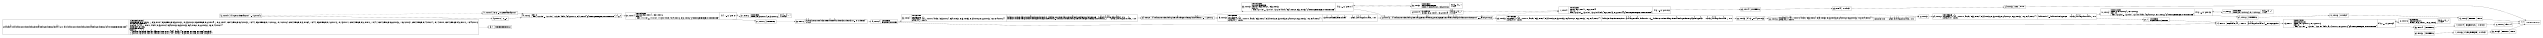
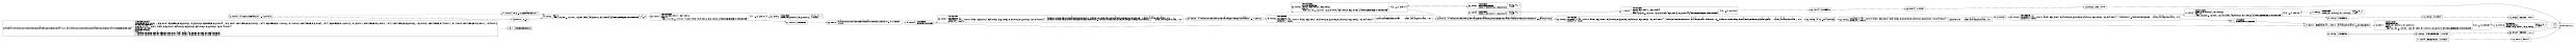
  digraph {
    rankdir=LR
    node [shape=record]
    n1 [label="{43\:\ ?|MTH_ENTER_BLOCK\l}"]
    n2 [label="{46\:\ 0x000b|if (r0.getWriteHoldCount() != 0) goto L42\l}"]
    n3 [label="{47\:\ 0x000d|int r2 = r0.getReadHoldCount()\l}"]
    n4 [label="{48\:\ 0x0012|r2 = 0\l}"]
    n5 [label="{49\:\ 0x0013|PHI: r2 \l  PHI: (r2v2 int) = (r2v1 int), (r2v3 int) binds: [B:48:0x0012, B:47:0x000d] A[DONT_GENERATE, DONT_INLINE]\l|r4 = 0\l}"]
    n6 [label="{50\:\ 0x0014|LOOP_START\lLOOP:0: B:50:0x0014\-\>B:51:0x0016\lPHI: r4 \l  PHI: (r4v1 int) = (r4v0 int), (r4v5 int) binds: [B:49:0x0013, B:51:0x0016] A[DONT_GENERATE, DONT_INLINE]\l|if (r4 \>= r2) goto L7\l}"]
    n7 [label="{51\:\ 0x0016|LOOP_END\lLOOP:0: B:50:0x0014\-\>B:51:0x0016\l|int r4 = r4 + 1\lr1.unlock()\l}"]
    n8 [label="{81\:\ 0x001c|SYNTHETIC\l}"]
    n9 [label="{52\:\ 0x001c|java.util.concurrent.locks.ReentrantReadWriteLock$WriteLock r0 = r0.writeLock()\lr0.lock()\l}"]
    n10 [label="{79\:\ 0x0024|SYNTHETIC\lEXC_TOP_SPLITTER\l}"]
    n11 [label="{53\:\ 0x0024|TRY_ENTER\lTRY_LEAVE\lTryCatch #0 \{all \-\> 0x0070, blocks: (B:53:0x0024, B:59:0x003c, B:65:0x0053, B:69:0x0060, B:68:0x0058), top: B:79:0x0024 \}\lCatch: all \-\> 0x0070\l|kotlinx.coroutines.debug.internal.DebugProbesImpl r5 = kotlinx.coroutines.debug.internal.DebugProbesImpl.INSTANCE     \/\/ Catch: java.lang.Throwable \-\> L70\lkotlinx.coroutines.debug.internal.DebugProbesImpl.installations = kotlinx.coroutines.debug.internal.DebugProbesImpl.installations + 1     \/\/ Catch: java.lang.Throwable \-\> L70\l}"]
    n12 [label="{74\:\ 0x0070|ExcHandler: all \-\> 0x0070\l|java.lang.Throwable r4 = move\-exception\l}"]
    n13 [label="{54\:\ 0x002e|if (kotlinx.coroutines.debug.internal.DebugProbesImpl.installations \<= 1) goto L18\l}"]
    n14 [label="{75\:\ 0x0071|LOOP_START\lFINALLY_INSNS\lLOOP:4: B:75:0x0071\-\>B:76:0x0073\lPHI: r3 \l  PHI: (r3v1 int) = (r3v0 int), (r3v2 int) binds: [B:74:0x0070, B:76:0x0073] A[DONT_GENERATE, DONT_INLINE]\l|if (r3 \>= r2) goto L39\l}"]
    n15 [label="{55\:\ 0x0030|LOOP_START\lDONT_GENERATE\lLOOP:1: B:55:0x0030\-\>B:56:0x0032\lPHI: r3 \l  PHI: (r3v7 int) = (r3v0 int), (r3v8 int) binds: [B:54:0x002e, B:56:0x0032] A[DONT_GENERATE, DONT_INLINE]\l|if (r3 \>= r2) goto L14\l}"]
    n16 [label="{59\:\ 0x003c|TRY_ENTER\lTRY_LEAVE\lTryCatch #0 \{all \-\> 0x0070, blocks: (B:53:0x0024, B:59:0x003c, B:65:0x0053, B:69:0x0060, B:68:0x0058), top: B:79:0x0024 \}\lCatch: all \-\> 0x0070\l|r5.startWeakRefCleanerThread()     \/\/ Catch: java.lang.Throwable \-\> L70\l}"]
    n17 [label="{56\:\ 0x0032|LOOP_END\lDONT_GENERATE\lLOOP:1: B:55:0x0030\-\>B:56:0x0032\l|int r3 = r3 + 1\lr1.lock()\l}"]
    n18 [label="{60\:\ 0x0045|if (kotlinx.coroutines.debug.internal.AgentInstallationType.INSTANCE.isInstalledStatically$kotlinx_coroutines_core() == false) goto L25\l}"]
    n19 [label="{82\:\ 0x0038|SYNTHETIC\l}"]
    n20 [label="{57\:\ 0x0038|USE_GENERATE\l|r0.unlock()\l}"]
    n21 [label="{58\:\ 0x003b|RETURN\l|return\l}"]
    n22 [label="{44\:\ ?|MTH_EXIT_BLOCK\l}"]
    n23 [label="{61\:\ 0x0047|LOOP_START\lLOOP:2: B:61:0x0047\-\>B:62:0x0049\lPHI: r3 \l  PHI: (r3v5 int) = (r3v0 int), (r3v6 int) binds: [B:60:0x0045, B:62:0x0049] A[DONT_GENERATE, DONT_INLINE]\l|if (r3 \>= r2) goto L22\l}"]
    n24 [label="{65\:\ 0x0053|TRY_ENTER\lTryCatch #0 \{all \-\> 0x0070, blocks: (B:53:0x0024, B:59:0x003c, B:65:0x0053, B:69:0x0060, B:68:0x0058), top: B:79:0x0024 \}\lCatch: all \-\> 0x0070\l|kotlin.jvm.functions.Function1\<java.lang.Boolean, kotlin.Unit\> r5 = kotlinx.coroutines.debug.internal.DebugProbesImpl.dynamicAttach     \/\/ Catch: java.lang.Throwable \-\> L70\l}"]
    n25 [label="{83\:\ 0x004f|SYNTHETIC\l}"]
    n26 [label="{66\:\ 0x0055|if (r5 != null) goto L35\l}"]
-   n27 [label="{62\:\ 0x0049|LOOP_END\lLOOP:2: B:61:0x0047\-\>B:62:0x0049\l|java r3 = r3 + 1\lr1.lock()\l}"]
+   n27 [label="{62\:\ 0x0049|LOOP_END\lLOOP:2: B:61:0x0047\-\>B:62:0x0049\l|int r3 = r3 + 1\lr1.lock()\l}"]
    n28 [label="{63\:\ 0x004f|r0.unlock()\l}"]
    n29 [label="{64\:\ 0x0052|NOT\l|return\l}"]
    n30 [label="{67\:\ 0x0057}"]
    n31 [label="{68\:\ 0x0058|TryCatch #0 \{all \-\> 0x0070, blocks: (B:53:0x0024, B:59:0x003c, B:65:0x0053, B:69:0x0060, B:68:0x0058), top: B:79:0x0024 \}\lCatch: all \-\> 0x0070\l|r5.invoke(true)     \/\/ Catch: java.lang.Throwable \-\> L70\l}"]
    n32 [label="{69\:\ 0x0060|TRY_LEAVE\lTryCatch #0 \{all \-\> 0x0070, blocks: (B:53:0x0024, B:59:0x003c, B:65:0x0053, B:69:0x0060, B:68:0x0058), top: B:79:0x0024 \}\lCatch: all \-\> 0x0070\l|kotlin.Unit r4 = kotlin.Unit.INSTANCE     \/\/ Catch: java.lang.Throwable \-\> L70\l}"]
    n33 [label="{70\:\ 0x0064|LOOP_START\lLOOP:3: B:70:0x0064\-\>B:71:0x0066\lPHI: r3 \l  PHI: (r3v3 int) = (r3v0 int), (r3v4 int) binds: [B:69:0x0060, B:71:0x0066] A[DONT_GENERATE, DONT_INLINE]\l|if (r3 \>= r2) goto L31\l}"]
    n34 [label="{80\:\ ?|SYNTHETIC\lEXC_BOTTOM_SPLITTER\l}"]
    n35 [label="{71\:\ 0x0066|LOOP_END\lLOOP:3: B:70:0x0064\-\>B:71:0x0066\l|int r3 = r3 + 1\lr1.lock()\l}"]
    n36 [label="{84\:\ 0x006c|SYNTHETIC\l}"]
    n37 [label="{72\:\ 0x006c|r0.unlock()\l}"]
    n38 [label="{73\:\ 0x006f|RETURN\l|return\l}"]
    n39 [label="{76\:\ 0x0073|LOOP_END\lFINALLY_INSNS\lLOOP:4: B:75:0x0071\-\>B:76:0x0073\l|int r3 = r3 + 1\lr1.lock()\l}"]
-   n40 [label="{85\:\ 0x0079|SYNTHETIC\l}"]
    n41 [label="{77\:\ 0x0079|EDGE_INSNS\l|r0.unlock()\l}"]
    n42 [label="{78\:\ 0x007c|throw r4\l}"]
    n43 [label="{public final void kotlinx.coroutines.debug.internal.DebugProbesImpl.install((r8v0 'this' kotlinx.coroutines.debug.internal.DebugProbesImpl A[IMMUTABLE_TYPE, THIS]))  | USE_LINES_HINTS\lBACK_EDGE: B:51:0x0016 \-\> B:50:0x0014, BACK_EDGE: B:56:0x0032 \-\> B:55:0x0030, BACK_EDGE: B:62:0x0049 \-\> B:61:0x0047, CROSS_EDGE: B:64:0x0052 \-\> B:44:?, BACK_EDGE: B:71:0x0066 \-\> B:70:0x0064, CROSS_EDGE: B:73:0x006f \-\> B:44:?, BACK_EDGE: B:76:0x0073 \-\> B:75:0x0071, CROSS_EDGE: B:78:0x007c \-\> B:44:?, CROSS_EDGE: B:68:0x0058 \-\> B:67:0x0057, CROSS_EDGE: B:79:0x0024 \-\> B:74:0x0070, CROSS_EDGE: B:48:0x0012 \-\> B:49:0x0013\lINLINE_NOT_NEEDED\lTryCatch #0 \{all \-\> 0x0070, blocks: (B:53:0x0024, B:59:0x003c, B:65:0x0053, B:69:0x0060, B:68:0x0058), top: B:79:0x0024 \}\lTYPE_VARS: EMPTY\lJadxCommentsAttr\{\l DEBUG: \l \-\> Another duplicated slice has different insns count: \{[IF]\}, finally: \{[IF, ARITH, INVOKE, INVOKE] complete\}\l \-\> Another duplicated slice has different insns count: \{[IF]\}, finally: \{[IF, ARITH, INVOKE, INVOKE] complete\}\}\l}"]
    n2 -> n3 [style=dashed]
    n2 -> n4
    n3 -> n5
    n4 -> n5
    n5 -> n6
    n6 -> n7 [style=dashed]
    n6 -> n8
    n7 -> n6 [style=dashed]
    n8 -> n9
    n9 -> n10
    n10 -> n11
    n10 -> n12
    n11 -> n13
    n12 -> n14
    n13 -> n15 [style=dashed]
    n13 -> n16
    n14 -> n39 [style=dashed]
-   n14 -> n40
    n15 -> n17 [style=dashed]
    n15 -> n18
    n16 -> n18
    n17 -> n15
    n18 -> n23 [style=dashed]
    n18 -> n24
    n19 -> n20
    n20 -> n21
    n21 -> n22
    n23 -> n25
    n24 -> n26
    n25 -> n28
    n26 -> n30 [style=dashed]
    n26 -> n31
    n27 -> n23
    n28 -> n29
    n29 -> n22
    n30 -> n32
    n31 -> n30
    n32 -> n33
    n32 -> n34
    n33 -> n35 [style=dashed]
    n33 -> n36
    n34 -> n12
    n35 -> n33
    n36 -> n37
    n37 -> n38
    n38 -> n22
    n39 -> n14
-   n40 -> n41
    n41 -> n42
    n42 -> n22
    n43 -> n1
  }
